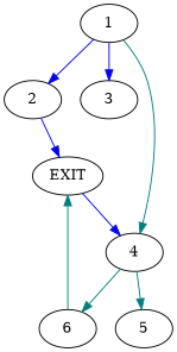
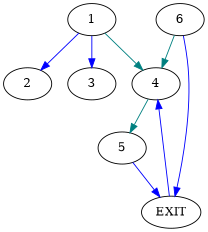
  digraph {
    fontname="DejaVu Serif"
    node [fontname="DejaVu Serif"]
    edge [color=blue fontname="DejaVu Serif"]
    1
    2
    3
    4
    n5 [label=EXIT]
    5
    6
    1 -> 2
    1 -> 3
    1 -> 4 [color=teal]
    4 -> 5 [color=teal]
-   4 -> 6 [color=teal]
+   6 -> 4 [color=teal]
    n5 -> 4
-   2 -> n5
-   6 -> n5 [color=teal]
+   5 -> n5
+   6 -> n5
  }
